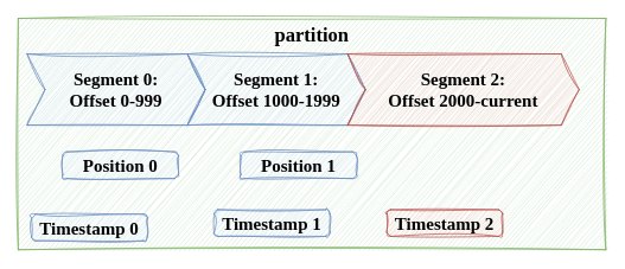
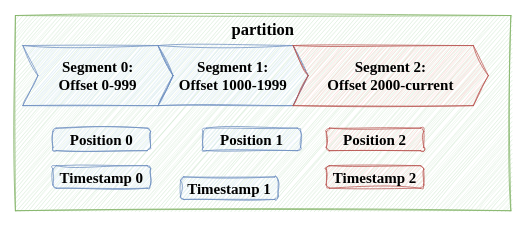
  <mxCell id="0" />
  <mxCell id="1" parent="0" />
  <mxCell id="2" value="&lt;b&gt;&lt;font style=&quot;font-size: 22px;&quot;&gt;partition&lt;/font&gt;&lt;/b&gt;" style="rounded=0;whiteSpace=wrap;html=1;sketch=1;hachureGap=4;jiggle=2;curveFitting=1;fontFamily=Architects Daughter;fontSource=https%3A%2F%2Ffonts.googleapis.com%2Fcss%3Ffamily%3DArchitects%2BDaughter;fontSize=20;fillColor=#d5e8d4;strokeColor=#82b366;verticalAlign=top;" vertex="1" parent="1"><mxGeometry x="20" y="20" width="660" height="260" as="geometry" /></mxCell>
  <mxCell id="3" value="&lt;b&gt;Segment 0:&lt;br&gt;Offset 0-999&lt;/b&gt;" style="shape=step;perimeter=stepPerimeter;whiteSpace=wrap;html=1;fixedSize=1;sketch=1;hachureGap=4;jiggle=2;curveFitting=1;fontFamily=Architects Daughter;fontSource=https%3A%2F%2Ffonts.googleapis.com%2Fcss%3Ffamily%3DArchitects%2BDaughter;fontSize=20;fillColor=#dae8fc;strokeColor=#6c8ebf;" vertex="1" parent="1"><mxGeometry x="30" y="60" width="200" height="80" as="geometry" /></mxCell>
  <mxCell id="4" value="&lt;b&gt;Segment 1:&lt;br&gt;Offset 1000-1999&lt;/b&gt;" style="shape=step;perimeter=stepPerimeter;whiteSpace=wrap;html=1;fixedSize=1;sketch=1;hachureGap=4;jiggle=2;curveFitting=1;fontFamily=Architects Daughter;fontSource=https%3A%2F%2Ffonts.googleapis.com%2Fcss%3Ffamily%3DArchitects%2BDaughter;fontSize=20;fillColor=#dae8fc;strokeColor=#6c8ebf;" vertex="1" parent="1"><mxGeometry x="210" y="60" width="200" height="80" as="geometry" /></mxCell>
  <mxCell id="5" value="&lt;b&gt;Segment 2:&lt;br&gt;Offset 2000-current&lt;/b&gt;" style="shape=step;perimeter=stepPerimeter;whiteSpace=wrap;html=1;fixedSize=1;sketch=1;hachureGap=4;jiggle=2;curveFitting=1;fontFamily=Architects Daughter;fontSource=https%3A%2F%2Ffonts.googleapis.com%2Fcss%3Ffamily%3DArchitects%2BDaughter;fontSize=20;fillColor=#f8cecc;strokeColor=#b85450;" vertex="1" parent="1"><mxGeometry x="390" y="60" width="260" height="80" as="geometry" /></mxCell>
- <mxCell id="6" value="&lt;b&gt;Timestamp 0&lt;/b&gt;" style="rounded=1;whiteSpace=wrap;html=1;sketch=1;hachureGap=4;jiggle=2;curveFitting=1;fontFamily=Architects Daughter;fontSource=https%3A%2F%2Ffonts.googleapis.com%2Fcss%3Ffamily%3DArchitects%2BDaughter;fontSize=20;fillColor=#dae8fc;strokeColor=#6c8ebf;" vertex="1" parent="1"><mxGeometry x="35" y="240" width="130" height="30" as="geometry" /></mxCell>
+ <mxCell id="6" value="&lt;b&gt;Timestamp 0&lt;/b&gt;" style="rounded=1;whiteSpace=wrap;html=1;sketch=1;hachureGap=4;jiggle=2;curveFitting=1;fontFamily=Architects Daughter;fontSource=https%3A%2F%2Ffonts.googleapis.com%2Fcss%3Ffamily%3DArchitects%2BDaughter;fontSize=20;fillColor=#dae8fc;strokeColor=#6c8ebf;" vertex="1" parent="1"><mxGeometry x="70" y="220" width="130" height="30" as="geometry" /></mxCell>
  <mxCell id="7" value="&lt;b&gt;Position 0&lt;/b&gt;" style="rounded=1;whiteSpace=wrap;html=1;sketch=1;hachureGap=4;jiggle=2;curveFitting=1;fontFamily=Architects Daughter;fontSource=https%3A%2F%2Ffonts.googleapis.com%2Fcss%3Ffamily%3DArchitects%2BDaughter;fontSize=20;fillColor=#dae8fc;strokeColor=#6c8ebf;" vertex="1" parent="1"><mxGeometry x="70" y="170" width="130" height="30" as="geometry" /></mxCell>
  <mxCell id="8" value="&lt;b&gt;Timestamp 1&lt;/b&gt;" style="rounded=1;whiteSpace=wrap;html=1;sketch=1;hachureGap=4;jiggle=2;curveFitting=1;fontFamily=Architects Daughter;fontSource=https%3A%2F%2Ffonts.googleapis.com%2Fcss%3Ffamily%3DArchitects%2BDaughter;fontSize=20;fillColor=#dae8fc;strokeColor=#6c8ebf;" vertex="1" parent="1"><mxGeometry x="240" y="235" width="130" height="30" as="geometry" /></mxCell>
  <mxCell id="9" value="&lt;b&gt;Position 1&lt;/b&gt;" style="rounded=1;whiteSpace=wrap;html=1;sketch=1;hachureGap=4;jiggle=2;curveFitting=1;fontFamily=Architects Daughter;fontSource=https%3A%2F%2Ffonts.googleapis.com%2Fcss%3Ffamily%3DArchitects%2BDaughter;fontSize=20;fillColor=#dae8fc;strokeColor=#6c8ebf;" vertex="1" parent="1"><mxGeometry x="270" y="170" width="130" height="30" as="geometry" /></mxCell>
- <mxCell id="10" value="&lt;b&gt;Timestamp 2&lt;/b&gt;" style="rounded=1;whiteSpace=wrap;html=1;sketch=1;hachureGap=4;jiggle=2;curveFitting=1;fontFamily=Architects Daughter;fontSource=https%3A%2F%2Ffonts.googleapis.com%2Fcss%3Ffamily%3DArchitects%2BDaughter;fontSize=20;fillColor=#f8cecc;strokeColor=#b85450;" vertex="1" parent="1"><mxGeometry x="434" y="235" width="130" height="30" as="geometry" /></mxCell>
+ <mxCell id="10" value="&lt;b&gt;Timestamp 2&lt;/b&gt;" style="rounded=1;whiteSpace=wrap;html=1;sketch=1;hachureGap=4;jiggle=2;curveFitting=1;fontFamily=Architects Daughter;fontSource=https%3A%2F%2Ffonts.googleapis.com%2Fcss%3Ffamily%3DArchitects%2BDaughter;fontSize=20;fillColor=#f8cecc;strokeColor=#b85450;" vertex="1" parent="1"><mxGeometry x="434" y="220" width="130" height="30" as="geometry" /></mxCell>
+ <mxCell id="11" value="&lt;b&gt;Position 2&lt;/b&gt;" style="rounded=1;whiteSpace=wrap;html=1;sketch=1;hachureGap=4;jiggle=2;curveFitting=1;fontFamily=Architects Daughter;fontSource=https%3A%2F%2Ffonts.googleapis.com%2Fcss%3Ffamily%3DArchitects%2BDaughter;fontSize=20;fillColor=#f8cecc;strokeColor=#b85450;" vertex="1" parent="1"><mxGeometry x="434" y="170" width="130" height="30" as="geometry" /></mxCell>
